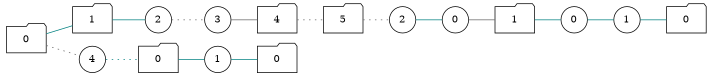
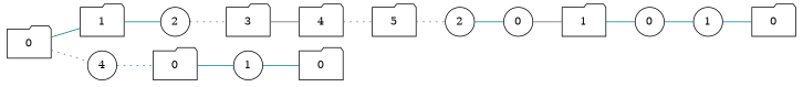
  graph {
    rankdir=LR
    node [shape=folder]
    edge [color=teal]
    n1 [label=0]
    n2 [label=1]
    n3 [label=4 shape=circle]
    n4 [label=2 shape=circle]
-   n5 [label=3 shape=circle]
+   n5 [label=3]
    n6 [label=4]
    n7 [label=5]
    n8 [label=2 shape=circle]
    n9 [label=0 shape=circle]
    n10 [label=1]
    n11 [label=0 shape=circle]
    n12 [label=1 shape=circle]
    n13 [label=0]
    n14 [label=0]
    n15 [label=1 shape=circle]
    n16 [label=0]
    n1 -- n2
    n1 -- n3 [style=dotted color=gray40]
    n2 -- n4
    n3 -- n14 [style=dotted]
    n4 -- n5 [style=dotted color=gray40]
    n5 -- n6 [color=gray40]
    n6 -- n7 [style=dotted color=gray40]
    n7 -- n8 [style=dotted color=gray40]
    n8 -- n9
    n9 -- n10 [color=gray40]
    n10 -- n11
    n11 -- n12
    n12 -- n13
    n14 -- n15
    n15 -- n16
  }
